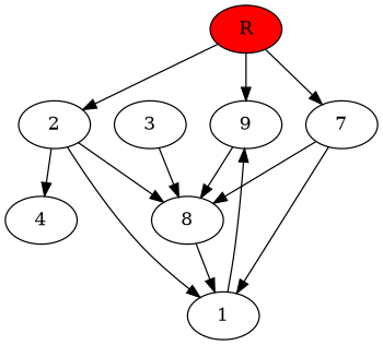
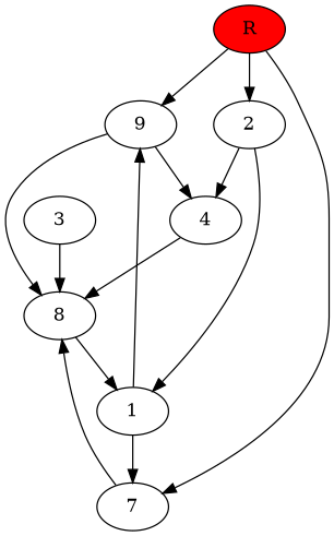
  digraph {
    fontname="DejaVu Serif"
    node [fontname="DejaVu Serif"]
    edge [fontname="DejaVu Serif"]
    n1 [label=9]
    1
    7
    8
    4
    2
    3
    R [fillcolor="#ff0000" style=filled]
    n1 -> 8
+   n1 -> 4
    1 -> n1
-   7 -> 1
+   1 -> 7
    7 -> 8
    8 -> 1
    2 -> 1
-   2 -> 8
+   4 -> 8
    2 -> 4
    3 -> 8
    R -> n1
    R -> 7
    R -> 2
  }
